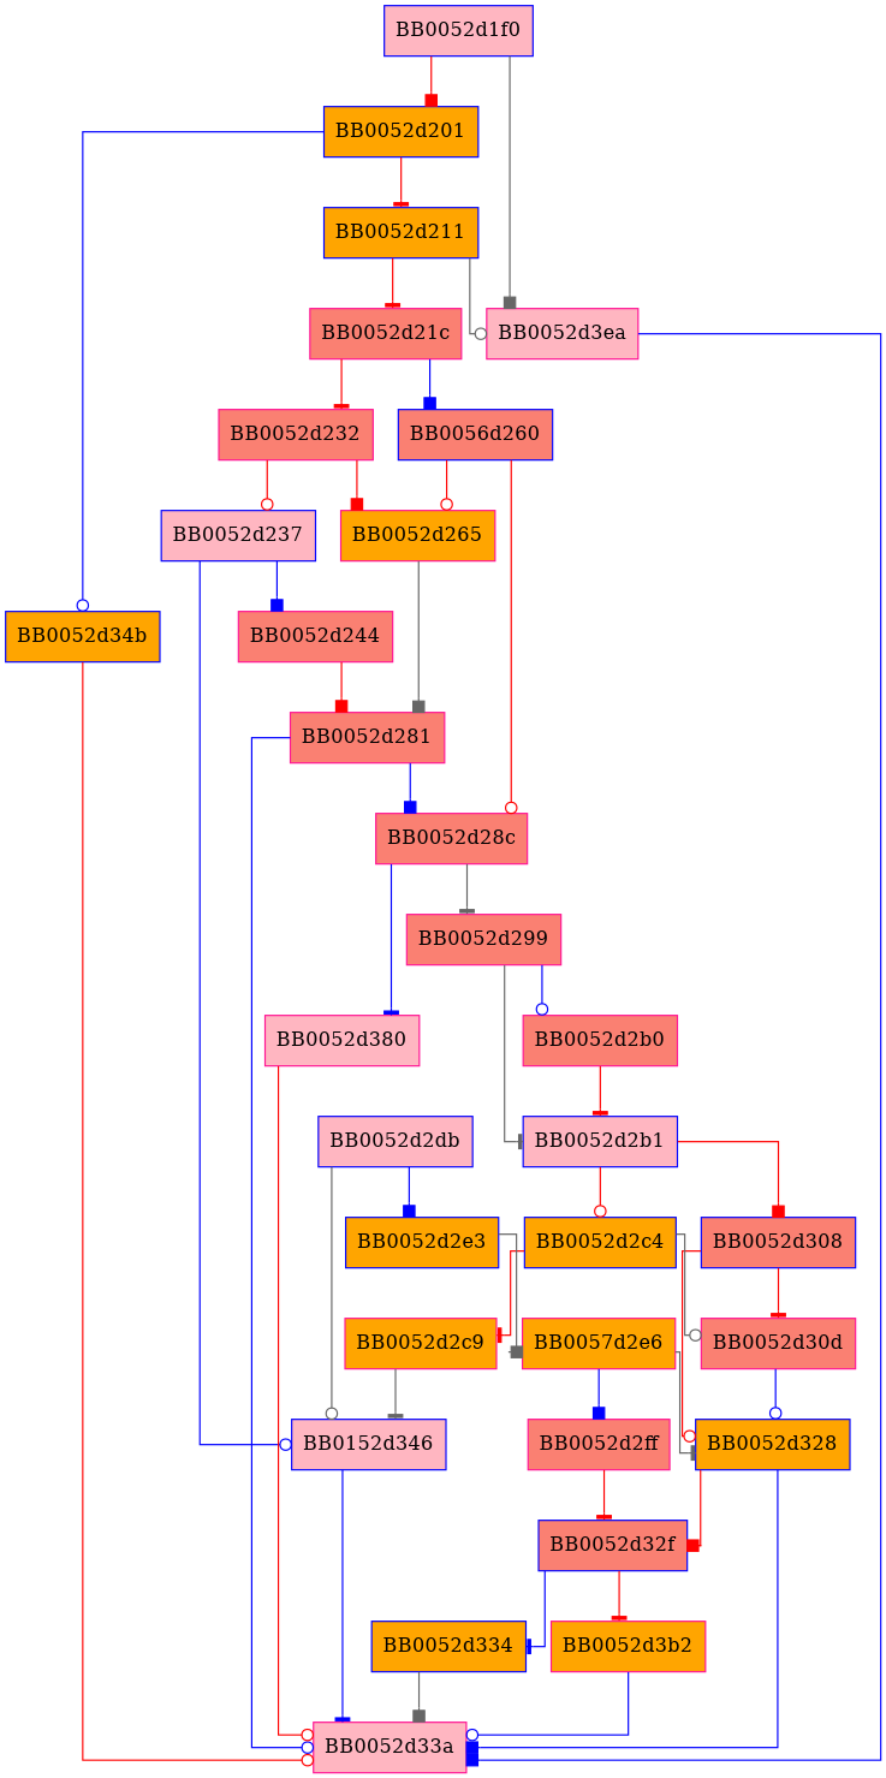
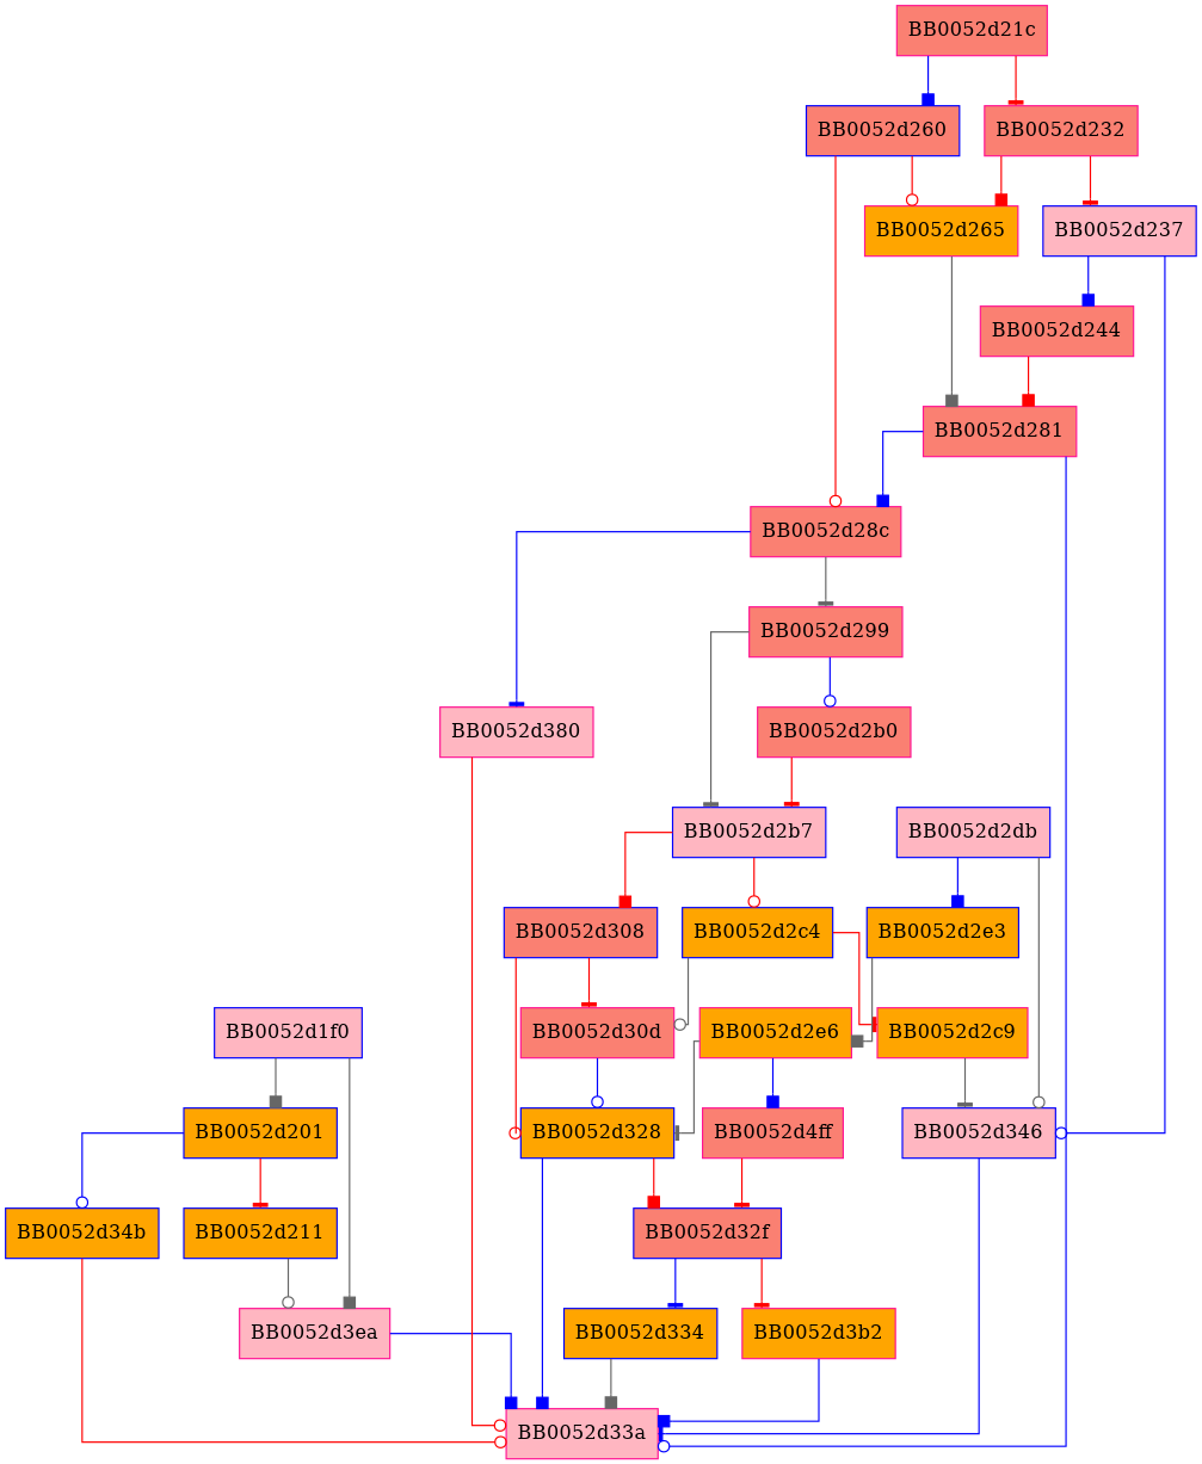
  digraph {
    splines=ortho
    node [color=deeppink fillcolor=salmon shape=box style=filled]
    edge [arrowhead=box color=red]
    BB0052d1f0 [color=blue fillcolor=lightpink]
    BB0052d3ea [fillcolor=lightpink]
    BB0052d201 [color=blue fillcolor=orange]
    BB0052d33a [fillcolor=lightpink]
    BB0052d34b [color=blue fillcolor=orange]
    BB0052d211 [color=blue fillcolor=orange]
    BB0052d21c
-   BB0052d260 [color=blue label=BB0056d260]
+   BB0052d260 [color=blue]
    BB0052d232
    BB0052d265 [fillcolor=orange]
    BB0052d28c
    BB0052d237 [color=blue fillcolor=lightpink]
    BB0052d281
    BB0052d380 [fillcolor=lightpink]
    BB0052d299
-   BB0052d346 [color=blue fillcolor=lightpink label=BB0152d346]
+   BB0052d346 [color=blue fillcolor=lightpink]
    BB0052d244
-   BB0052d2b7 [color=blue fillcolor=lightpink label=BB0052d2b1]
+   BB0052d2b7 [color=blue fillcolor=lightpink]
    BB0052d2b0
    BB0052d308 [color=blue]
    BB0052d2c4 [color=blue fillcolor=orange]
    BB0052d30d
    BB0052d328 [color=blue fillcolor=orange]
    BB0052d2c9 [fillcolor=orange]
    BB0052d32f [color=blue]
-   BB0052d2e6 [fillcolor=orange label=BB0057d2e6]
-   BB0052d2ff
+   BB0052d2e6 [fillcolor=orange]
+   BB0052d2ff [label=BB0052d4ff]
    BB0052d2db [color=blue fillcolor=lightpink]
    BB0052d2e3 [color=blue fillcolor=orange]
    BB0052d3b2 [fillcolor=orange]
    BB0052d334 [color=blue fillcolor=orange]
    BB0052d1f0 -> BB0052d3ea [color=gray40]
-   BB0052d1f0 -> BB0052d201
+   BB0052d1f0 -> BB0052d201 [color=gray40]
    BB0052d3ea -> BB0052d33a [color=blue]
    BB0052d201 -> BB0052d34b [arrowhead=odot color=blue]
    BB0052d201 -> BB0052d211 [arrowhead=tee]
    BB0052d34b -> BB0052d33a [arrowhead=odot]
    BB0052d211 -> BB0052d3ea [arrowhead=odot color=gray40]
-   BB0052d211 -> BB0052d21c [arrowhead=tee]
    BB0052d21c -> BB0052d260 [color=blue]
    BB0052d21c -> BB0052d232 [arrowhead=tee]
    BB0052d260 -> BB0052d265 [arrowhead=odot]
    BB0052d260 -> BB0052d28c [arrowhead=odot]
    BB0052d232 -> BB0052d265
-   BB0052d232 -> BB0052d237 [arrowhead=odot]
+   BB0052d232 -> BB0052d237 [arrowhead=tee]
    BB0052d265 -> BB0052d281 [color=gray40]
    BB0052d28c -> BB0052d380 [arrowhead=tee color=blue]
    BB0052d28c -> BB0052d299 [arrowhead=tee color=gray40]
    BB0052d237 -> BB0052d346 [arrowhead=odot color=blue]
    BB0052d237 -> BB0052d244 [color=blue]
    BB0052d281 -> BB0052d33a [arrowhead=odot color=blue]
    BB0052d281 -> BB0052d28c [color=blue]
    BB0052d380 -> BB0052d33a [arrowhead=odot]
    BB0052d299 -> BB0052d2b7 [arrowhead=tee color=gray40]
    BB0052d299 -> BB0052d2b0 [arrowhead=odot color=blue]
    BB0052d346 -> BB0052d33a [arrowhead=tee color=blue]
    BB0052d244 -> BB0052d281
    BB0052d2b7 -> BB0052d308
    BB0052d2b7 -> BB0052d2c4 [arrowhead=odot]
    BB0052d2b0 -> BB0052d2b7 [arrowhead=tee]
    BB0052d308 -> BB0052d30d [arrowhead=tee]
    BB0052d308 -> BB0052d328 [arrowhead=odot]
    BB0052d2c4 -> BB0052d30d [arrowhead=odot color=gray40]
    BB0052d2c4 -> BB0052d2c9 [arrowhead=tee]
    BB0052d30d -> BB0052d328 [arrowhead=odot color=blue]
    BB0052d328 -> BB0052d33a [color=blue]
    BB0052d328 -> BB0052d32f
    BB0052d2c9 -> BB0052d346 [arrowhead=tee color=gray40]
    BB0052d32f -> BB0052d3b2 [arrowhead=tee]
    BB0052d32f -> BB0052d334 [arrowhead=tee color=blue]
    BB0052d2e6 -> BB0052d328 [arrowhead=tee color=gray40]
    BB0052d2e6 -> BB0052d2ff [color=blue]
    BB0052d2ff -> BB0052d32f [arrowhead=tee]
    BB0052d2db -> BB0052d346 [arrowhead=odot color=gray40]
    BB0052d2db -> BB0052d2e3 [color=blue]
    BB0052d2e3 -> BB0052d2e6 [color=gray40]
-   BB0052d3b2 -> BB0052d33a [arrowhead=odot color=blue]
+   BB0052d3b2 -> BB0052d33a [color=blue]
    BB0052d334 -> BB0052d33a [color=gray40]
  }
